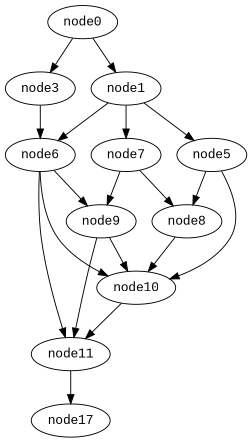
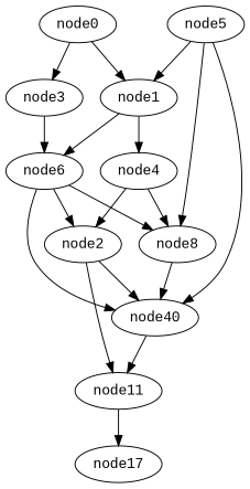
  digraph {
    fontname="Liberation Mono"
    node [fontname="Liberation Mono"]
    edge [fontname="Liberation Mono"]
    n1 [label=node17]
    node11
-   node10
-   node9
+   node10 [label=node40]
+   node9 [label=node2]
    node8
    node6
    node5
-   node4 [label=node7]
+   node4
    node3
    node1
    node0
    node11 -> n1
    node10 -> node11
    node9 -> node11
    node9 -> node10
    node8 -> node10
    node6 -> node10
    node6 -> node9
-   node6 -> node11
+   node6 -> node8
    node5 -> node10
    node5 -> node8
    node4 -> node9
    node4 -> node8
    node3 -> node6
    node1 -> node6
-   node1 -> node5
+   node5 -> node1
    node1 -> node4
    node0 -> node3
    node0 -> node1
  }
